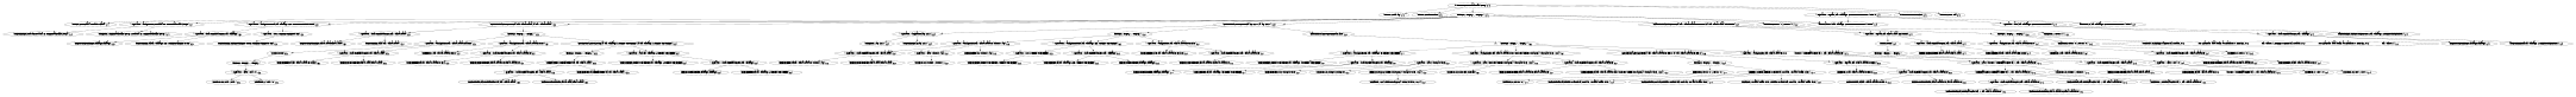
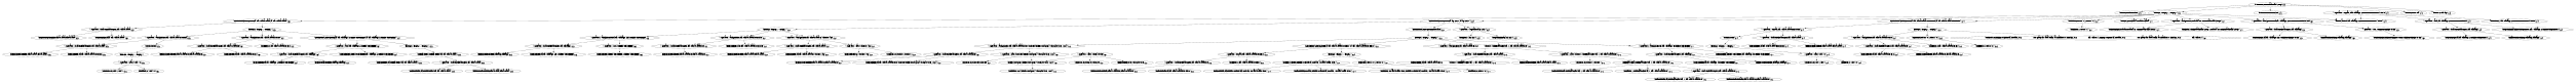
  digraph {
    n1 [label=<(METHOD,TIFFReadBufferSetup)<SUB>1345</SUB>>]
    n2 [label=<(PARAM,TIFF *tif)<SUB>1345</SUB>>]
    n3 [label=<(PARAM,void *bp)<SUB>1345</SUB>>]
    n4 [label=<(PARAM,tmsize_t size)<SUB>1345</SUB>>]
    n5 [label=<(BLOCK,&lt;empty&gt;,&lt;empty&gt;)<SUB>1346</SUB>>]
    n6 [label=<(METHOD_RETURN,int)<SUB>1345</SUB>>]
    n7 [label=<(LOCAL,constchar[] module: char[])<SUB>1347</SUB>>]
    n8 [label=<(&lt;operator&gt;.assignment,module[] = &quot;TIFFReadBufferSetup&quot;)<SUB>1347</SUB>>]
    n9 [label=<(assert,assert((tif-&gt;tif_flags &amp; TIFF_NOREADRAW) == 0))<SUB>1349</SUB>>]
    n10 [label=<(&lt;operators&gt;.assignmentAnd,tif-&gt;tif_flags &amp;= ~TIFF_BUFFERMMAP)<SUB>1350</SUB>>]
    n11 [label=<(CONTROL_STRUCTURE,if (tif-&gt;tif_rawdata),if (tif-&gt;tif_rawdata))<SUB>1352</SUB>>]
    n12 [label=<(CONTROL_STRUCTURE,if (bp &amp;&amp; 1),if (bp &amp;&amp; 1))<SUB>1359</SUB>>]
    n13 [label=<(CONTROL_STRUCTURE,if (tif-&gt;tif_rawdata == NULL),if (tif-&gt;tif_rawdata == NULL))<SUB>1379</SUB>>]
    n14 [label=<(RETURN,return (1);,return (1);)<SUB>1387</SUB>>]
    n15 [label=<(IDENTIFIER,module,module[] = &quot;TIFFReadBufferSetup&quot;)<SUB>1347</SUB>>]
    n16 [label=<(LITERAL,&quot;TIFFReadBufferSetup&quot;,module[] = &quot;TIFFReadBufferSetup&quot;)<SUB>1347</SUB>>]
    n17 [label=<(&lt;operator&gt;.indirectFieldAccess,tif-&gt;tif_flags)<SUB>1350</SUB>>]
    n18 [label=<(&lt;operator&gt;.not,~TIFF_BUFFERMMAP)<SUB>1350</SUB>>]
    n19 [label=<(&lt;operator&gt;.indirectFieldAccess,tif-&gt;tif_rawdata)<SUB>1352</SUB>>]
    n20 [label=<(BLOCK,&lt;empty&gt;,&lt;empty&gt;)<SUB>1353</SUB>>]
    n21 [label=<(&lt;operator&gt;.logicalAnd,bp &amp;&amp; 1)<SUB>1359</SUB>>]
    n22 [label=<(BLOCK,&lt;empty&gt;,&lt;empty&gt;)<SUB>1360</SUB>>]
    n23 [label=<(CONTROL_STRUCTURE,else,else)<SUB>1360</SUB>>]
    n24 [label=<(&lt;operator&gt;.equals,tif-&gt;tif_rawdata == NULL)<SUB>1379</SUB>>]
    n25 [label=<(BLOCK,&lt;empty&gt;,&lt;empty&gt;)<SUB>1380</SUB>>]
    n26 [label=<(LITERAL,1,return (1);)<SUB>1387</SUB>>]
    n27 [label=<(&lt;operator&gt;.equals,(tif-&gt;tif_flags &amp; TIFF_NOREADRAW) == 0)<SUB>1349</SUB>>]
    n28 [label=<(&lt;operator&gt;.and,tif-&gt;tif_flags &amp; TIFF_NOREADRAW)<SUB>1349</SUB>>]
    n29 [label=<(LITERAL,0,(tif-&gt;tif_flags &amp; TIFF_NOREADRAW) == 0)<SUB>1349</SUB>>]
    n30 [label=<(&lt;operator&gt;.indirectFieldAccess,tif-&gt;tif_flags)<SUB>1349</SUB>>]
    n31 [label=<(IDENTIFIER,TIFF_NOREADRAW,tif-&gt;tif_flags &amp; TIFF_NOREADRAW)<SUB>1349</SUB>>]
    n32 [label=<(IDENTIFIER,tif,tif-&gt;tif_flags &amp; TIFF_NOREADRAW)<SUB>1349</SUB>>]
    n33 [label=<(FIELD_IDENTIFIER,tif_flags,tif_flags)<SUB>1349</SUB>>]
    n34 [label=<(IDENTIFIER,tif,tif-&gt;tif_flags &amp;= ~TIFF_BUFFERMMAP)<SUB>1350</SUB>>]
    n35 [label=<(FIELD_IDENTIFIER,tif_flags,tif_flags)<SUB>1350</SUB>>]
    n36 [label=<(IDENTIFIER,TIFF_BUFFERMMAP,~TIFF_BUFFERMMAP)<SUB>1350</SUB>>]
    n37 [label=<(IDENTIFIER,tif,if (tif-&gt;tif_rawdata))<SUB>1352</SUB>>]
    n38 [label=<(FIELD_IDENTIFIER,tif_rawdata,tif_rawdata)<SUB>1352</SUB>>]
    n39 [label=<(CONTROL_STRUCTURE,if (tif-&gt;tif_flags &amp; TIFF_MYBUFFER),if (tif-&gt;tif_flags &amp; TIFF_MYBUFFER))<SUB>1354</SUB>>]
    n40 [label=<(&lt;operator&gt;.assignment,tif-&gt;tif_rawdata = NULL)<SUB>2356</SUB>>]
    n41 [label=<(&lt;operator&gt;.assignment,tif-&gt;tif_rawdatasize = 0)<SUB>1357</SUB>>]
    n42 [label=<(&lt;operator&gt;.and,tif-&gt;tif_flags &amp; TIFF_MYBUFFER)<SUB>1354</SUB>>]
    n43 [label=<(BLOCK,&lt;empty&gt;,&lt;empty&gt;)<SUB>1355</SUB>>]
    n44 [label=<(&lt;operator&gt;.indirectFieldAccess,tif-&gt;tif_rawdata)<SUB>1356</SUB>>]
    n45 [label=<(NULL,NULL)<SUB>1356</SUB>>]
    n46 [label=<(&lt;operator&gt;.indirectFieldAccess,tif-&gt;tif_rawdatasize)<SUB>1357</SUB>>]
    n47 [label=<(LITERAL,0,tif-&gt;tif_rawdatasize = 0)<SUB>1357</SUB>>]
    n48 [label=<(&lt;operator&gt;.indirectFieldAccess,tif-&gt;tif_flags)<SUB>1354</SUB>>]
    n49 [label=<(IDENTIFIER,TIFF_MYBUFFER,tif-&gt;tif_flags &amp; TIFF_MYBUFFER)<SUB>1354</SUB>>]
    n50 [label=<(_TIFFfreeExt,_TIFFfreeExt(tif, tif-&gt;tif_rawdata))<SUB>1355</SUB>>]
    n51 [label=<(IDENTIFIER,tif,tif-&gt;tif_flags &amp; TIFF_MYBUFFER)<SUB>1354</SUB>>]
    n52 [label=<(FIELD_IDENTIFIER,tif_flags,tif_flags)<SUB>1354</SUB>>]
    n53 [label=<(IDENTIFIER,tif,_TIFFfreeExt(tif, tif-&gt;tif_rawdata))<SUB>1355</SUB>>]
    n54 [label=<(&lt;operator&gt;.indirectFieldAccess,tif-&gt;tif_rawdata)<SUB>1355</SUB>>]
    n55 [label=<(IDENTIFIER,tif,_TIFFfreeExt(tif, tif-&gt;tif_rawdata))<SUB>1355</SUB>>]
    n56 [label=<(FIELD_IDENTIFIER,tif_rawdata,tif_rawdata)<SUB>1355</SUB>>]
    n57 [label=<(IDENTIFIER,tif,tif-&gt;tif_rawdata = NULL)<SUB>1356</SUB>>]
    n58 [label=<(FIELD_IDENTIFIER,tif_rawdata,tif_rawdata)<SUB>1356</SUB>>]
    n59 [label=<(BLOCK,&lt;empty&gt;,&lt;empty&gt;)>]
    n60 [label=<(&lt;operator&gt;.cast,(void *)0)<SUB>1356</SUB>>]
    n61 [label=<(UNKNOWN,void *,void *)<SUB>1356</SUB>>]
    n62 [label=<(LITERAL,0,(void *)0)<SUB>1356</SUB>>]
    n63 [label=<(IDENTIFIER,tif,tif-&gt;tif_rawdatasize = 0)<SUB>1357</SUB>>]
    n64 [label=<(FIELD_IDENTIFIER,tif_rawdatasize,tif_rawdatasize)<SUB>1357</SUB>>]
    n65 [label=<(IDENTIFIER,bp,bp &amp;&amp; 1)<SUB>1359</SUB>>]
    n66 [label=<(LITERAL,1,bp &amp;&amp; 1)<SUB>1359</SUB>>]
    n67 [label=<(&lt;operator&gt;.assignment,tif-&gt;tif_rawdatasize = size)<SUB>1361</SUB>>]
    n68 [label=<(&lt;operator&gt;.assignment,tif-&gt;tif_rawdata = (uint8_t *)bp)<SUB>1362</SUB>>]
    n69 [label=<(&lt;operators&gt;.assignmentAnd,tif-&gt;tif_flags &amp;= ~TIFF_MYBUFFER)<SUB>1363</SUB>>]
    n70 [label=<(BLOCK,&lt;empty&gt;,&lt;empty&gt;)<SUB>1366</SUB>>]
    n71 [label=<(&lt;operator&gt;.indirectFieldAccess,tif-&gt;tif_rawdatasize)<SUB>1361</SUB>>]
    n72 [label=<(IDENTIFIER,size,tif-&gt;tif_rawdatasize = size)<SUB>1362</SUB>>]
    n73 [label=<(&lt;operator&gt;.indirectFieldAccess,tif-&gt;tif_rawdata)<SUB>1362</SUB>>]
    n74 [label=<(&lt;operator&gt;.cast,(uint8_t *)bp)<SUB>1362</SUB>>]
    n75 [label=<(&lt;operator&gt;.indirectFieldAccess,tif-&gt;tif_flags)<SUB>1363</SUB>>]
    n76 [label=<(&lt;operator&gt;.not,~TIFF_MYBUFFER)<SUB>1363</SUB>>]
    n77 [label=<(FIELD_IDENTIFIER,tif_rawdatasize,tif_rawdatasize)<SUB>1361</SUB>>]
    n78 [label=<(IDENTIFIER,tif,tif-&gt;tif_rawdata = (uint8_t *)bp)<SUB>1362</SUB>>]
    n79 [label=<(FIELD_IDENTIFIER,tif_rawdata,tif_rawdata)<SUB>1362</SUB>>]
    n80 [label=<(UNKNOWN,uint8_t *,uint8_t *)<SUB>1362</SUB>>]
    n81 [label=<(IDENTIFIER,bp,(uint8_t *)bp)<SUB>1362</SUB>>]
    n82 [label=<(IDENTIFIER,tif,tif-&gt;tif_flags &amp;= ~TIFF_MYBUFFER)<SUB>1363</SUB>>]
    n83 [label=<(FIELD_IDENTIFIER,tif_flags,tif_flags)<SUB>1363</SUB>>]
    n84 [label=<(IDENTIFIER,TIFF_MYBUFFER,~TIFF_MYBUFFER)<SUB>1363</SUB>>]
    n85 [label=<(&lt;operator&gt;.assignment,tif-&gt;tif_rawdatasize = (tmsize_t)TIFFroundup_64((uint64_t)size, 1024))<SUB>1367</SUB>>]
    n86 [label=<(CONTROL_STRUCTURE,if (tif-&gt;tif_rawdatasize == 0),if (tif-&gt;tif_rawdatasize == 0))<SUB>1368</SUB>>]
    n87 [label=<(&lt;operator&gt;.assignment,tif-&gt;tif_rawdata =\012            (uint8_t *)_TIFFcallocExt(tif, 1, tif-&gt;tif_rawdatasize))<SUB>1375</SUB>>]
    n88 [label=<(&lt;operators&gt;.assignmentOr,tif-&gt;tif_flags |= TIFF_MYBUFFER)<SUB>1377</SUB>>]
    n89 [label=<(&lt;operator&gt;.indirectFieldAccess,tif-&gt;tif_rawdatasize)<SUB>1367</SUB>>]
    n90 [label=<(&lt;operator&gt;.cast,(tmsize_t)TIFFroundup_64((uint64_t)size, 1024))<SUB>1367</SUB>>]
    n91 [label=<(&lt;operator&gt;.equals,tif-&gt;tif_rawdatasize == 0)<SUB>1368</SUB>>]
    n92 [label=<(BLOCK,&lt;empty&gt;,&lt;empty&gt;)<SUB>1369</SUB>>]
    n93 [label=<(&lt;operator&gt;.indirectFieldAccess,tif-&gt;tif_rawdata)<SUB>1375</SUB>>]
    n94 [label=<(&lt;operator&gt;.cast,(uint8_t *)_TIFFcallocExt(tif, 1, tif-&gt;tif_rawdatasize))<SUB>1376</SUB>>]
    n95 [label=<(&lt;operator&gt;.indirectFieldAccess,tif-&gt;tif_flags)<SUB>1377</SUB>>]
    n96 [label=<(IDENTIFIER,TIFF_MYBUFFER,tif-&gt;tif_flags |= TIFF_MYBUFFER)<SUB>1377</SUB>>]
    n97 [label=<(IDENTIFIER,tif,tif-&gt;tif_rawdatasize = (tmsize_t)TIFFroundup_64((uint64_t)size, 1024))<SUB>1367</SUB>>]
    n98 [label=<(FIELD_IDENTIFIER,tif_rawdatasize,tif_rawdatasize)<SUB>1367</SUB>>]
    n99 [label=<(UNKNOWN,tmsize_t,tmsize_t)<SUB>1367</SUB>>]
    n100 [label=<(TIFFroundup_64,TIFFroundup_64((uint64_t)size, 1024))<SUB>1367</SUB>>]
    n101 [label=<(LITERAL,1024,TIFFroundup_64((uint64_t)size, 1024))<SUB>1367</SUB>>]
    n102 [label=<(&lt;operator&gt;.cast,(uint64_t)size)<SUB>1367</SUB>>]
    n103 [label=<(UNKNOWN,uint64_t,uint64_t)<SUB>1367</SUB>>]
    n104 [label=<(IDENTIFIER,size,(uint64_t)size)<SUB>1367</SUB>>]
    n105 [label=<(&lt;operator&gt;.indirectFieldAccess,tif-&gt;tif_rawdatasize)<SUB>1368</SUB>>]
    n106 [label=<(LITERAL,0,tif-&gt;tif_rawdatasize == 0)<SUB>1368</SUB>>]
    n107 [label=<(TIFFErrorExtR,TIFFErrorExtR(tif, module, &quot;Invalid buffer size&quot;))<SUB>1370</SUB>>]
    n108 [label=<(RETURN,return (0);,return (0);)<SUB>1371</SUB>>]
    n109 [label=<(IDENTIFIER,tif,tif-&gt;tif_rawdatasize == 0)<SUB>1368</SUB>>]
    n110 [label=<(FIELD_IDENTIFIER,tif_rawdatasize,tif_rawdatasize)<SUB>1368</SUB>>]
    n111 [label=<(IDENTIFIER,tif,TIFFErrorExtR(tif, module, &quot;Invalid buffer size&quot;))<SUB>1370</SUB>>]
    n112 [label=<(IDENTIFIER,module,TIFFErrorExtR(tif, module, &quot;Invalid buffer size&quot;))<SUB>1370</SUB>>]
    n113 [label=<(LITERAL,&quot;Invalid buffer size&quot;,TIFFErrorExtR(tif, module, &quot;Invalid buffer size&quot;))<SUB>1370</SUB>>]
    n114 [label=<(LITERAL,0,return (0);)<SUB>1371</SUB>>]
    n115 [label=<(IDENTIFIER,tif,tif-&gt;tif_rawdata =\012            (uint8_t *)_TIFFcallocExt(tif, 1, tif-&gt;tif_rawdatasize))<SUB>1375</SUB>>]
    n116 [label=<(FIELD_IDENTIFIER,tif_rawdata,tif_rawdata)<SUB>1375</SUB>>]
    n117 [label=<(UNKNOWN,uint8_t *,uint8_t *)<SUB>1376</SUB>>]
    n118 [label=<(_TIFFcallocExt,_TIFFcallocExt(tif, 1, tif-&gt;tif_rawdatasize))<SUB>1376</SUB>>]
    n119 [label=<(IDENTIFIER,tif,_TIFFcallocExt(tif, 1, tif-&gt;tif_rawdatasize))<SUB>1376</SUB>>]
    n120 [label=<(LITERAL,1,_TIFFcallocExt(tif, 1, tif-&gt;tif_rawdatasize))<SUB>1376</SUB>>]
    n121 [label=<(&lt;operator&gt;.indirectFieldAccess,tif-&gt;tif_rawdatasize)<SUB>1376</SUB>>]
    n122 [label=<(IDENTIFIER,tif,_TIFFcallocExt(tif, 1, tif-&gt;tif_rawdatasize))<SUB>1376</SUB>>]
    n123 [label=<(FIELD_IDENTIFIER,tif_rawdatasize,tif_rawdatasize)<SUB>1376</SUB>>]
    n124 [label=<(IDENTIFIER,tif,tif-&gt;tif_flags |= TIFF_MYBUFFER)<SUB>1377</SUB>>]
    n125 [label=<(FIELD_IDENTIFIER,tif_flags,tif_flags)<SUB>1377</SUB>>]
    n126 [label=<(&lt;operator&gt;.indirectFieldAccess,tif-&gt;tif_rawdata)<SUB>1379</SUB>>]
    n127 [label=<(NULL,NULL)<SUB>1379</SUB>>]
    n128 [label=<(UNKNOWN,TIFFErrorExtR(tif, module,\012                      &quot;No space for data buffer at scanline %&quot; PRIu32,\012                      tif-&gt;tif_row);,TIFFErrorExtR(tif, module,\012                      &quot;No space for data buffer at scanline %&quot; PRIu32,\012                      tif-&gt;tif_row);)<SUB>1381</SUB>>]
    n129 [label=<(&lt;operator&gt;.assignment,tif-&gt;tif_rawdatasize = 0)<SUB>1384</SUB>>]
    n130 [label=<(RETURN,return (0);,return (0);)<SUB>1385</SUB>>]
    n131 [label=<(IDENTIFIER,tif,tif-&gt;tif_rawdata == NULL)<SUB>1379</SUB>>]
    n132 [label=<(FIELD_IDENTIFIER,tif_rawdata,tif_rawdata)<SUB>1379</SUB>>]
    n133 [label=<(BLOCK,&lt;empty&gt;,&lt;empty&gt;)>]
    n134 [label=<(&lt;operator&gt;.cast,(void *)0)<SUB>1379</SUB>>]
    n135 [label=<(UNKNOWN,void *,void *)<SUB>1379</SUB>>]
    n136 [label=<(LITERAL,0,(void *)0)<SUB>1379</SUB>>]
    n137 [label=<(&lt;operator&gt;.indirectFieldAccess,tif-&gt;tif_rawdatasize)<SUB>1384</SUB>>]
    n138 [label=<(LITERAL,0,tif-&gt;tif_rawdatasize = 0)<SUB>1384</SUB>>]
    n139 [label=<(LITERAL,0,return (0);)<SUB>1385</SUB>>]
    n140 [label=<(IDENTIFIER,tif,tif-&gt;tif_rawdatasize = 0)<SUB>1384</SUB>>]
    n141 [label=<(FIELD_IDENTIFIER,tif_rawdatasize,tif_rawdatasize)<SUB>1384</SUB>>]
    n1 -> n2
    n1 -> n3
    n1 -> n4
    n1 -> n5
    n1 -> n6
    n5 -> n7
    n5 -> n8
    n5 -> n9
    n5 -> n10
    n5 -> n11
    n5 -> n12
    n5 -> n13
    n5 -> n14
    n8 -> n15
    n8 -> n16
    n10 -> n17
    n10 -> n18
    n11 -> n19
    n11 -> n20
    n12 -> n21
    n12 -> n22
    n12 -> n23
    n13 -> n24
    n13 -> n25
    n14 -> n26
    n17 -> n34
    n17 -> n35
    n18 -> n36
    n19 -> n37
    n19 -> n38
    n20 -> n39
    n20 -> n40
    n20 -> n41
    n21 -> n65
    n21 -> n66
    n22 -> n67
    n22 -> n68
    n22 -> n69
    n23 -> n70
    n24 -> n126
    n24 -> n127
    n25 -> n128
    n25 -> n129
    n25 -> n130
    n27 -> n9
    n27 -> n28
    n27 -> n29
    n28 -> n30
    n28 -> n31
    n30 -> n32
    n30 -> n33
    n39 -> n42
    n39 -> n43
    n40 -> n44
    n40 -> n45
    n41 -> n46
    n41 -> n47
    n42 -> n48
    n42 -> n49
    n43 -> n50
    n44 -> n57
    n44 -> n58
    n45 -> n59
    n46 -> n63
    n46 -> n64
    n48 -> n51
    n48 -> n52
    n50 -> n53
    n50 -> n54
    n54 -> n55
    n54 -> n56
    n59 -> n60
    n60 -> n61
    n60 -> n62
    n67 -> n71
    n67 -> n72
    n68 -> n73
    n68 -> n74
    n69 -> n75
    n69 -> n76
    n70 -> n85
    n70 -> n86
    n70 -> n87
    n70 -> n88
    n71 -> n77
    n73 -> n78
    n73 -> n79
    n74 -> n80
-   n68 -> n81
+   n74 -> n81
    n75 -> n82
    n75 -> n83
    n76 -> n84
    n85 -> n89
    n85 -> n90
    n86 -> n91
    n86 -> n92
    n87 -> n93
    n87 -> n94
    n88 -> n95
    n88 -> n96
    n89 -> n97
    n89 -> n98
    n90 -> n99
    n90 -> n100
    n91 -> n105
    n91 -> n106
    n92 -> n107
    n92 -> n108
    n93 -> n115
    n93 -> n116
    n94 -> n117
    n94 -> n118
    n95 -> n124
    n95 -> n125
    n100 -> n101
    n102 -> n100
    n102 -> n103
    n102 -> n104
    n105 -> n109
    n105 -> n110
    n107 -> n111
    n107 -> n112
    n107 -> n113
    n108 -> n114
    n118 -> n119
    n118 -> n120
    n118 -> n121
    n121 -> n122
    n121 -> n123
    n126 -> n131
    n126 -> n132
    n127 -> n133
    n129 -> n137
    n129 -> n138
    n130 -> n139
    n133 -> n134
    n134 -> n135
    n134 -> n136
    n137 -> n140
    n137 -> n141
  }
